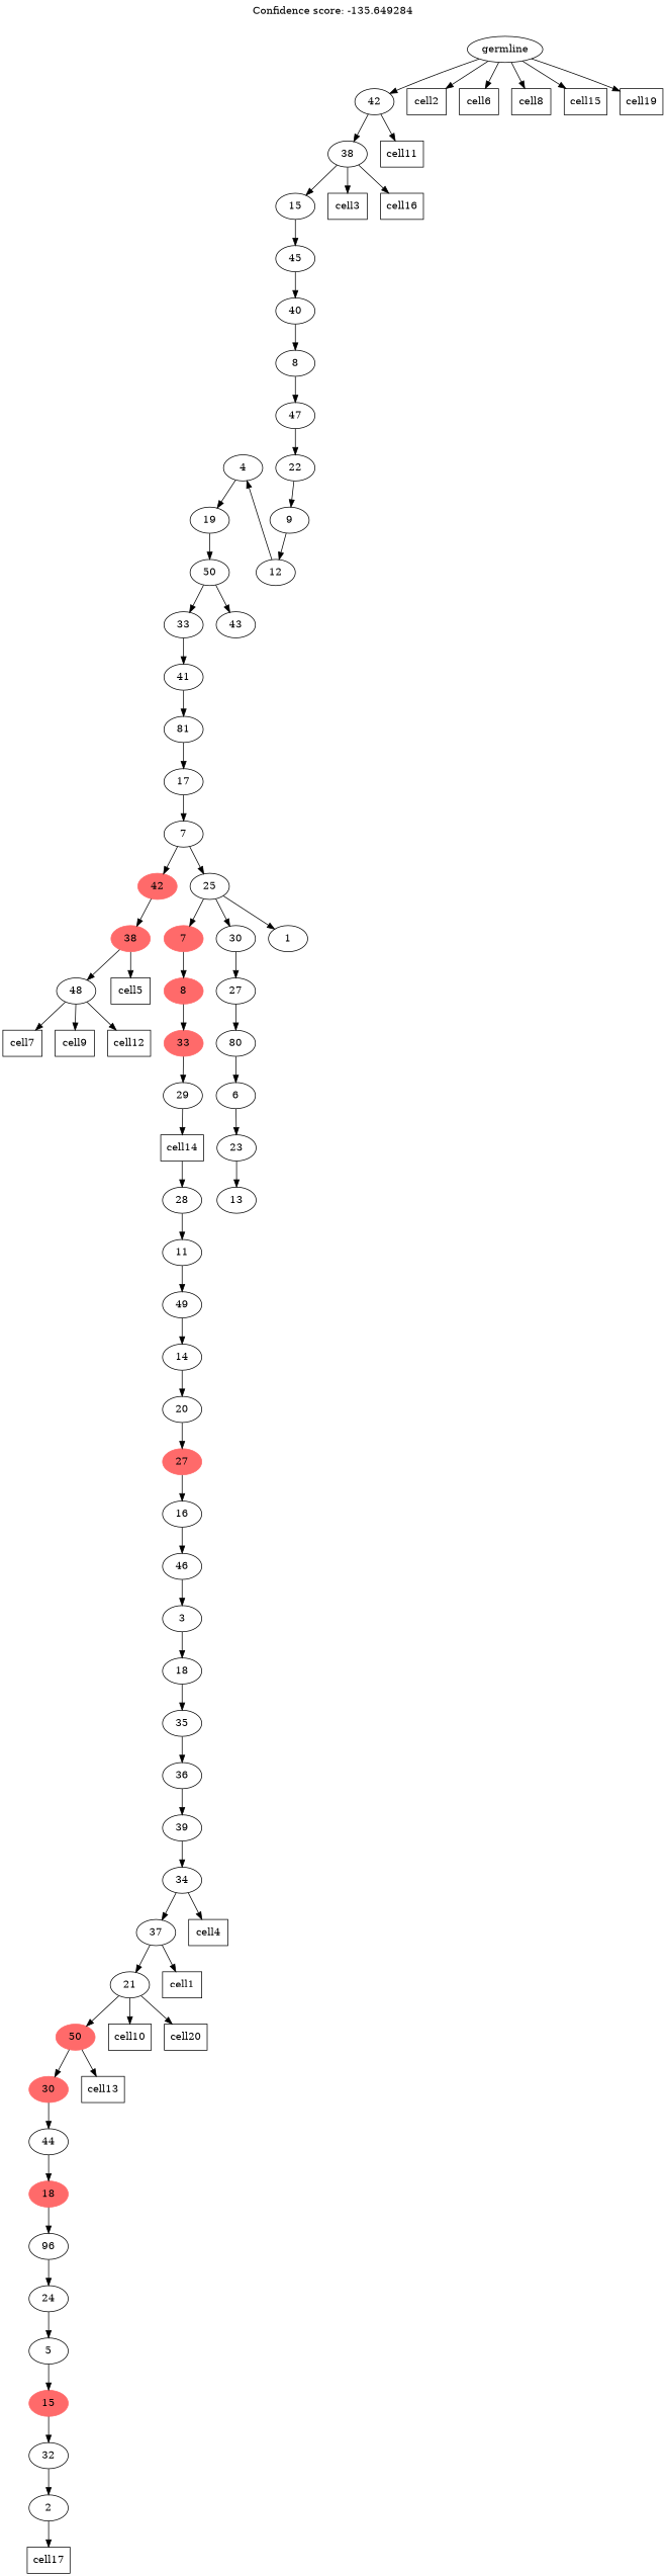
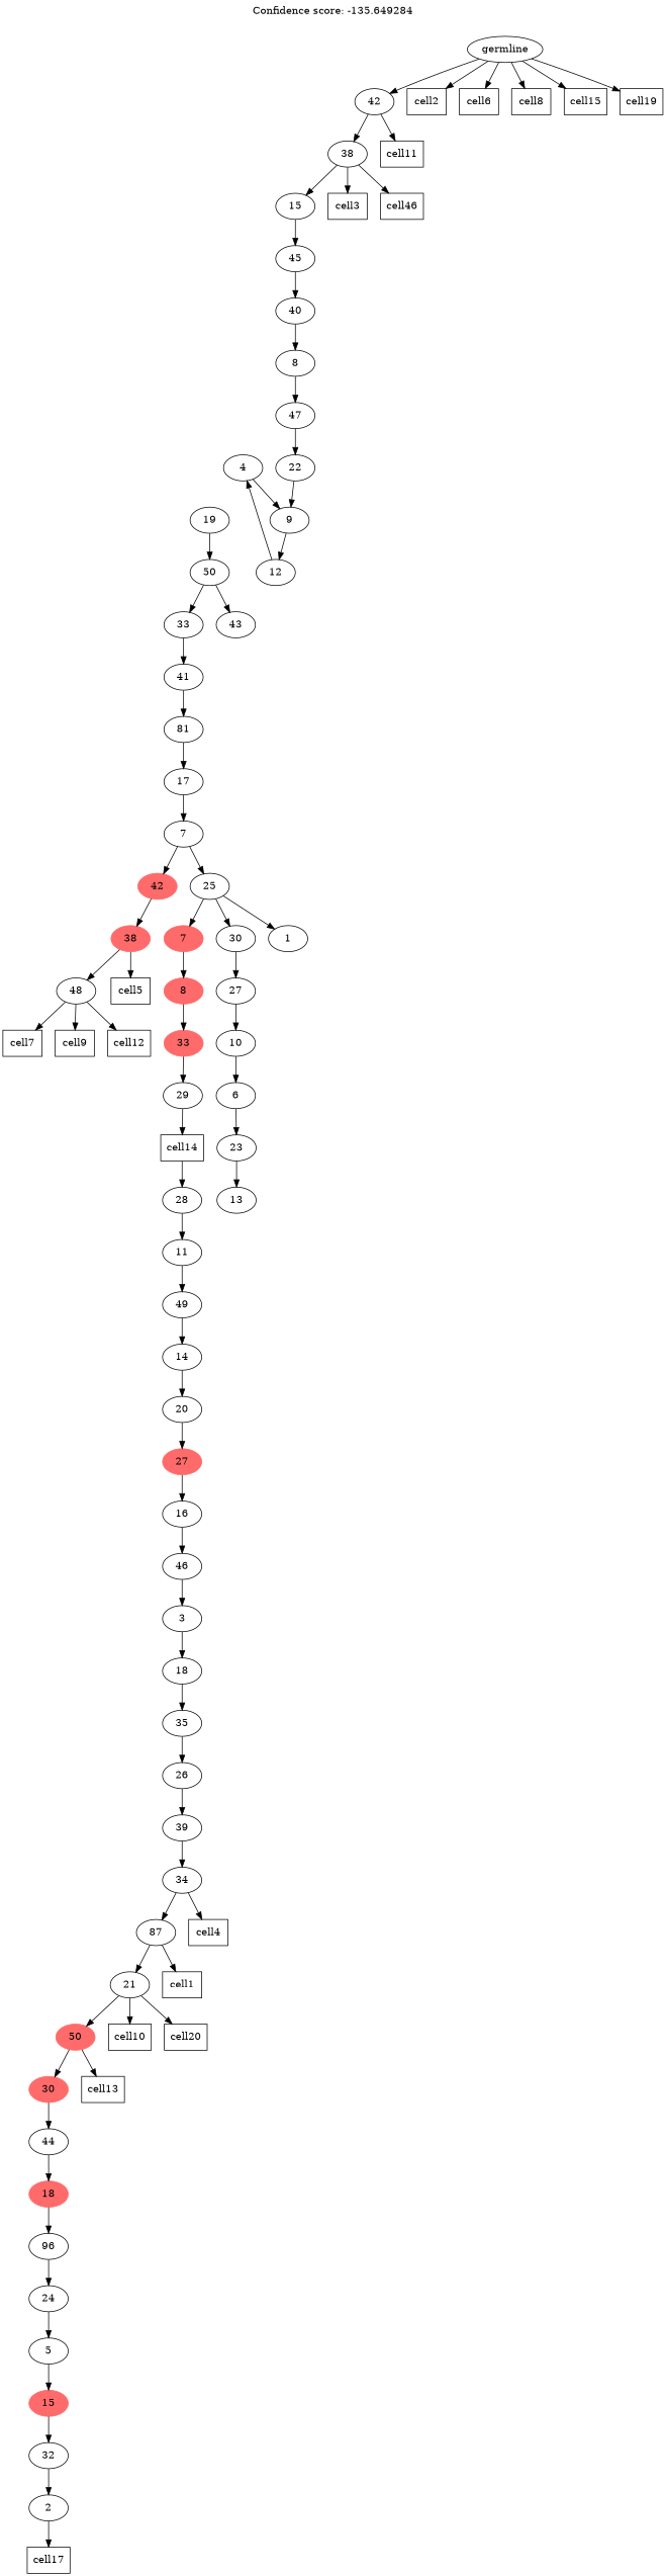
  digraph {
    label="Confidence score: -135.649284"
    labelloc=t
    n1 [color=indianred1 label=38 style=filled]
    n2 [label=48]
    cell5 [shape=box]
    cell7 [shape=box]
    cell9 [shape=box]
    cell12 [shape=box]
    n7 [color=indianred1 label=42 style=filled]
    n8 [color=indianred1 label=33 style=filled]
    n9 [label=29]
    cell14 [shape=box]
    n11 [label=28]
    n12 [color=indianred1 label=8 style=filled]
    n13 [color=indianred1 label=7 style=filled]
    n14 [label=32]
    n15 [label=2]
    cell17 [shape=box]
    n17 [color=indianred1 label=15 style=filled]
    n18 [label=5]
    n19 [label=24]
    n20 [label=96]
    n21 [color=indianred1 label=18 style=filled]
    n22 [label=44]
    n23 [color=indianred1 label=30 style=filled]
    n24 [color=indianred1 label=50 style=filled]
    cell13 [shape=box]
    n26 [label=21]
    cell10 [shape=box]
    cell20 [shape=box]
-   n29 [label=37]
+   n29 [label=87]
    cell1 [shape=box]
    n31 [label=34]
    cell4 [shape=box]
    n33 [label=39]
-   n34 [label=36]
+   n34 [label=26]
    n35 [label=35]
    n36 [label=18]
    n37 [label=3]
    n38 [label=46]
    n39 [label=16]
    n40 [color=indianred1 label=27 style=filled]
    n41 [label=20]
    n42 [label=14]
    n43 [label=49]
    n44 [label=11]
    n45 [label=13]
    n46 [label=23]
    n47 [label=6]
-   n48 [label=80]
+   n48 [label=10]
    n49 [label=27]
    n50 [label=30]
    n51 [label=25]
    n52 [label=1]
    n53 [label=7]
    n54 [label=17]
    n55 [label=81]
    n56 [label=41]
    n57 [label=33]
    n58 [label=50]
    n59 [label=43]
    n60 [label=19]
    n61 [label=4]
    n62 [label=12]
    n63 [label=9]
    n64 [label=22]
    n65 [label=47]
    n66 [label=8]
    n67 [label=40]
    n68 [label=45]
    n69 [label=15]
    n70 [label=38]
    cell3 [shape=box]
-   cell16 [shape=box]
+   cell16 [shape=box label=cell46]
    n73 [label=42]
    cell11 [shape=box]
    n75 [label=germline]
    cell2 [shape=box]
    cell6 [shape=box]
    cell8 [shape=box]
    cell15 [shape=box]
    cell19 [shape=box]
    n1 -> n2
    n1 -> cell5
    n2 -> cell7
    n2 -> cell9
    n2 -> cell12
    n7 -> n1
    n8 -> n9
    n9 -> cell14
    cell14 -> n11
    n11 -> n44
    n12 -> n8
    n13 -> n12
    n14 -> n15
    n15 -> cell17
    n17 -> n14
    n18 -> n17
    n19 -> n18
    n20 -> n19
    n21 -> n20
    n22 -> n21
    n23 -> n22
    n24 -> n23
    n24 -> cell13
    n26 -> n24
    n26 -> cell10
    n26 -> cell20
    n29 -> n26
    n29 -> cell1
    n31 -> n29
    n31 -> cell4
    n33 -> n31
    n34 -> n33
    n35 -> n34
    n36 -> n35
    n37 -> n36
    n38 -> n37
    n39 -> n38
    n40 -> n39
    n41 -> n40
    n42 -> n41
    n43 -> n42
    n44 -> n43
    n46 -> n45
    n47 -> n46
    n48 -> n47
    n49 -> n48
    n50 -> n49
    n51 -> n13
    n51 -> n50
    n51 -> n52
    n53 -> n7
    n53 -> n51
    n54 -> n53
    n55 -> n54
    n56 -> n55
    n57 -> n56
    n58 -> n57
    n58 -> n59
    n60 -> n58
-   n61 -> n60
+   n61 -> n63
    n62 -> n61
    n63 -> n62
    n64 -> n63
    n65 -> n64
    n66 -> n65
    n67 -> n66
    n68 -> n67
    n69 -> n68
    n70 -> n69
    n70 -> cell3
    n70 -> cell16
    n73 -> n70
    n73 -> cell11
    n75 -> n73
    n75 -> cell2
    n75 -> cell6
    n75 -> cell8
    n75 -> cell15
    n75 -> cell19
  }
